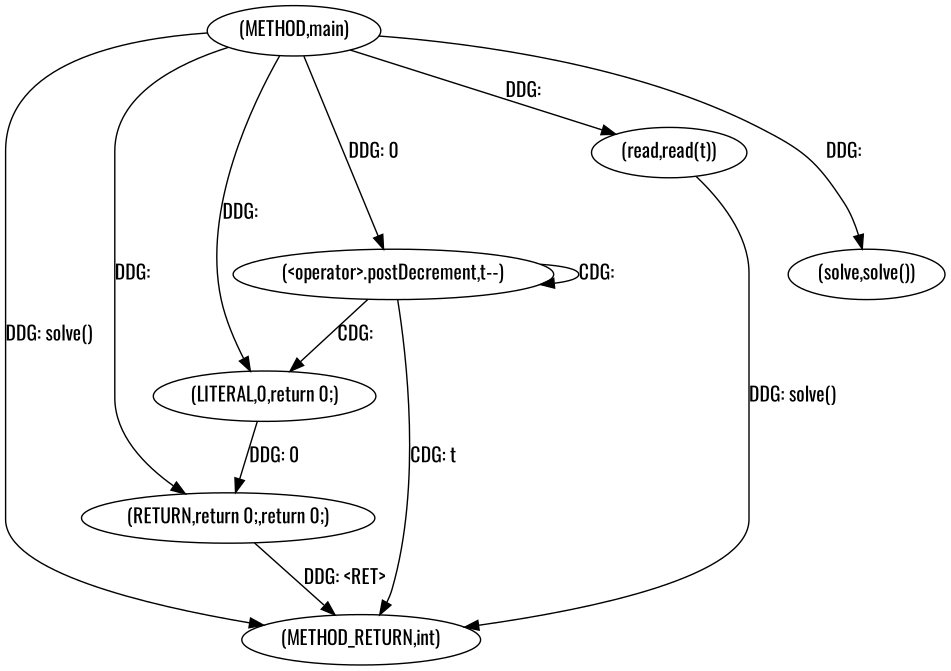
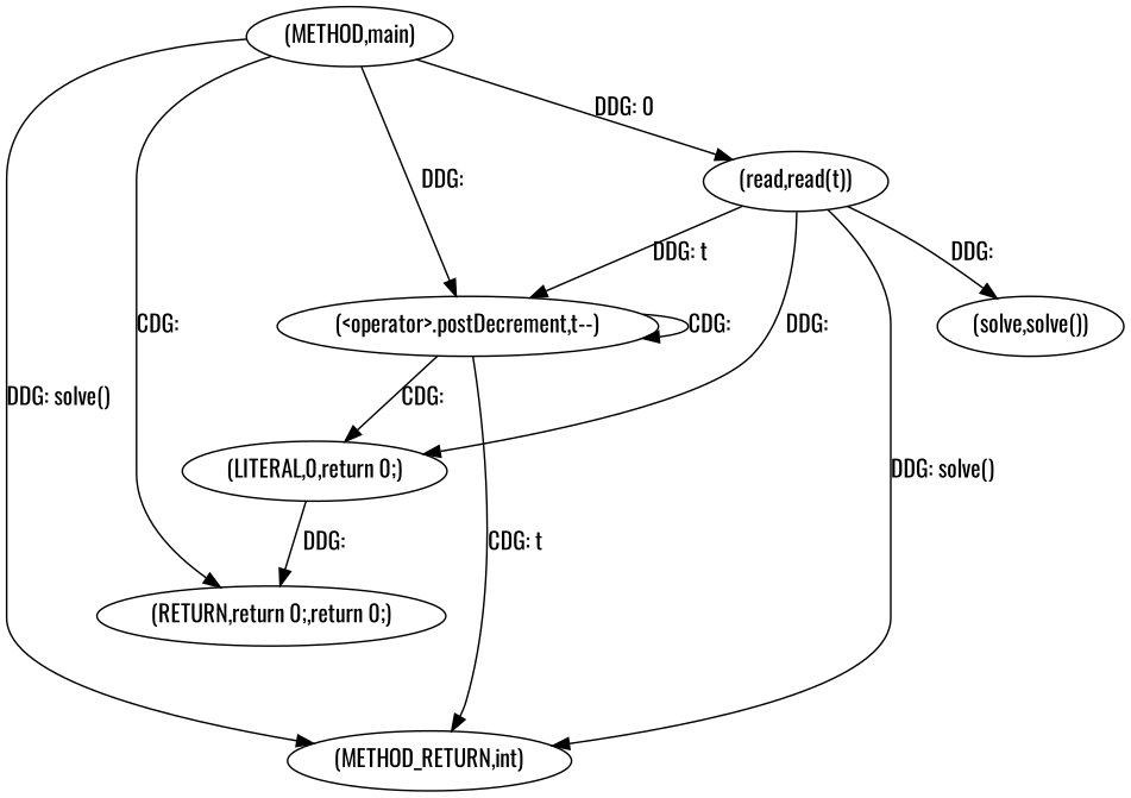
  digraph {
    fontname=Oswald
    node [fontname=Oswald]
    edge [fontname=Oswald]
    n1 [label="(METHOD,main)"]
    n2 [label="(read,read(t))"]
    n3 [label="(RETURN,return 0;,return 0;)"]
    n4 [label="(<operator>.postDecrement,t--)"]
    n5 [label="(solve,solve())"]
    n6 [label="(LITERAL,0,return 0;)"]
    n7 [label="(METHOD_RETURN,int)"]
-   n1 -> n2 [label="DDG: "]
-   n1 -> n3 [label="DDG: "]
-   n1 -> n4 [label="DDG: 0"]
-   n1 -> n5 [label="DDG: "]
-   n1 -> n6 [label="DDG: "]
+   n1 -> n2 [label="DDG: 0"]
+   n1 -> n3 [label="CDG: "]
+   n1 -> n4 [label="DDG: "]
+   n2 -> n5 [label="DDG: "]
+   n2 -> n6 [label="DDG: "]
    n1 -> n7 [label="DDG: solve()"]
+   n2 -> n4 [label="DDG: t"]
    n2 -> n7 [label="DDG: solve()"]
-   n3 -> n7 [label="DDG: <RET>"]
    n4 -> n4 [label="CDG: "]
    n4 -> n6 [label="CDG: "]
    n4 -> n7 [label="CDG: t"]
-   n6 -> n3 [label="DDG: 0"]
+   n6 -> n3 [label="DDG: "]
  }
